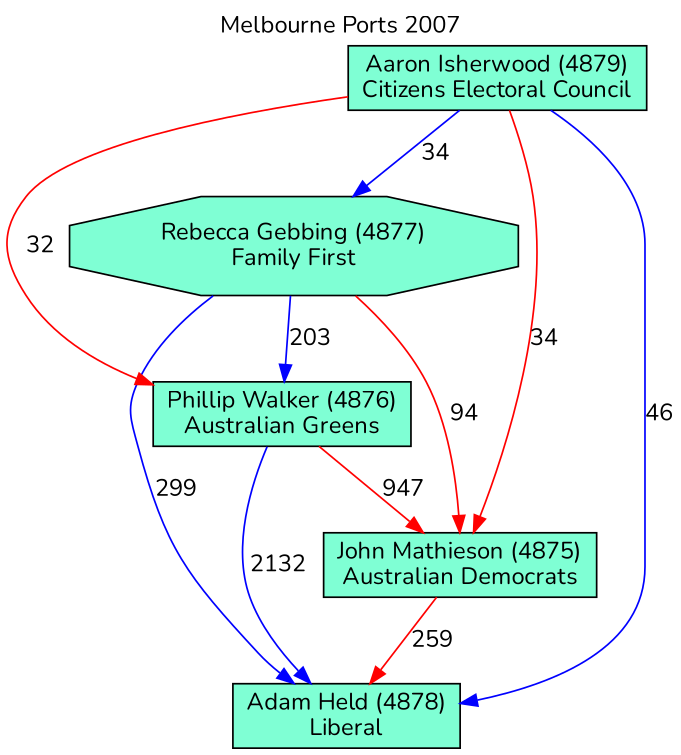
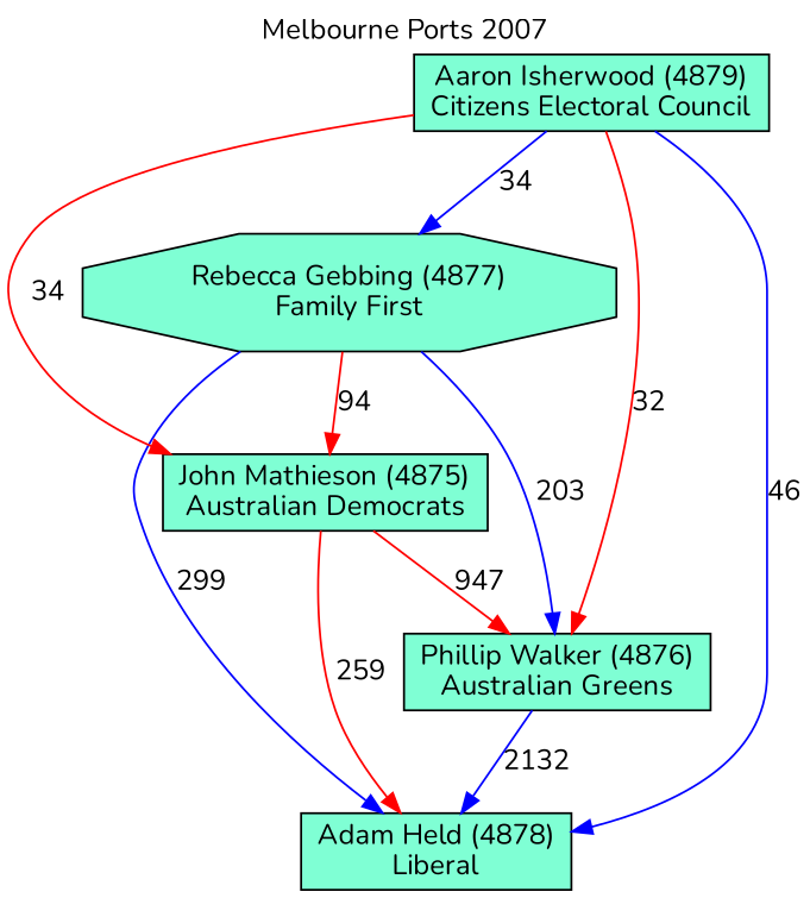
  digraph {
    fontname=Nunito
    label="Melbourne Ports 2007"
    labelloc=t
    mclimit=10
    node [fillcolor=aquamarine fontname=Nunito shape=box style=filled]
    edge [color=blue fontname=Nunito]
    n1 [label="Adam Held (4878)\nLiberal"]
    n2 [label="Phillip Walker (4876)\nAustralian Greens"]
    n3 [label="John Mathieson (4875)\nAustralian Democrats"]
    n4 [label="Rebecca Gebbing (4877)\nFamily First" shape=octagon]
    n5 [label="Aaron Isherwood (4879)\nCitizens Electoral Council"]
    n2 -> n1 [label=2132]
    n3 -> n1 [color=red label=259]
-   n2 -> n3 [color=red label=947]
+   n3 -> n2 [color=red label=947]
    n4 -> n1 [label=299]
    n4 -> n2 [label=203]
    n4 -> n3 [color=red label=94]
    n5 -> n1 [label=46]
    n5 -> n2 [color=red label=32]
    n5 -> n3 [color=red label=34]
    n5 -> n4 [label=34]
  }
